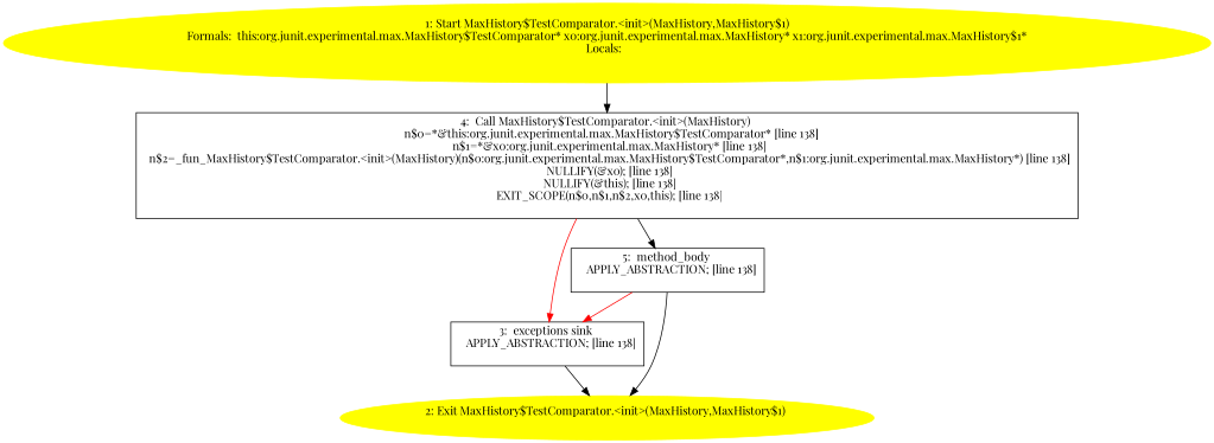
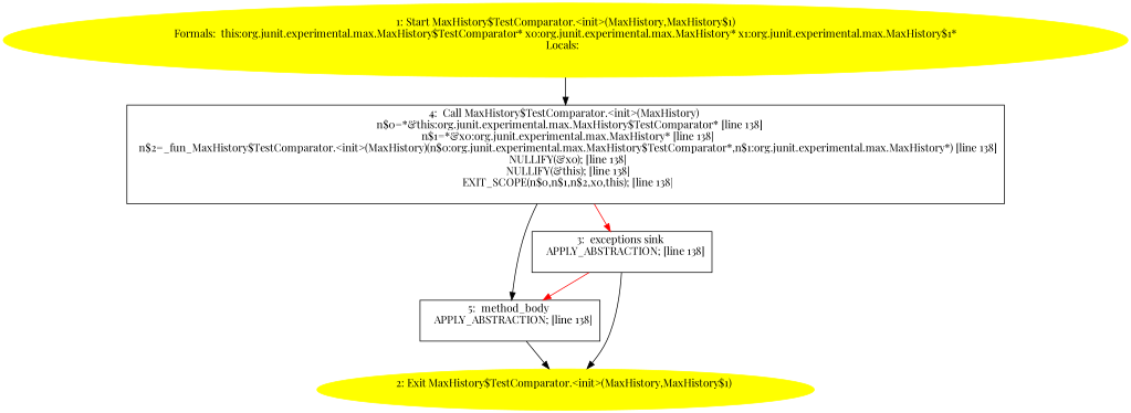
  digraph {
    fontname="Playfair Display"
    node [fontname="Playfair Display" shape=box]
    edge [fontname="Playfair Display"]
    n1 [color=yellow label="1: Start MaxHistory$TestComparator.<init>(MaxHistory,MaxHistory$1)\nFormals:  this:org.junit.experimental.max.MaxHistory$TestComparator* x0:org.junit.experimental.max.MaxHistory* x1:org.junit.experimental.max.MaxHistory$1*\nLocals:  \n  " style=filled shape=""]
    n2 [label="4:  Call MaxHistory$TestComparator.<init>(MaxHistory) \n   n$0=*&this:org.junit.experimental.max.MaxHistory$TestComparator* [line 138]\n  n$1=*&x0:org.junit.experimental.max.MaxHistory* [line 138]\n  n$2=_fun_MaxHistory$TestComparator.<init>(MaxHistory)(n$0:org.junit.experimental.max.MaxHistory$TestComparator*,n$1:org.junit.experimental.max.MaxHistory*) [line 138]\n  NULLIFY(&x0); [line 138]\n  NULLIFY(&this); [line 138]\n  EXIT_SCOPE(n$0,n$1,n$2,x0,this); [line 138]\n "]
    n3 [label="3:  exceptions sink \n   APPLY_ABSTRACTION; [line 138]\n "]
    n4 [label="5:  method_body \n   APPLY_ABSTRACTION; [line 138]\n "]
    n5 [color=yellow label="2: Exit MaxHistory$TestComparator.<init>(MaxHistory,MaxHistory$1) \n  " style=filled shape=""]
    n1 -> n2
    n2 -> n3 [color=red]
    n2 -> n4
    n3 -> n5
-   n4 -> n3 [color=red]
+   n3 -> n4 [color=red]
    n4 -> n5
  }
